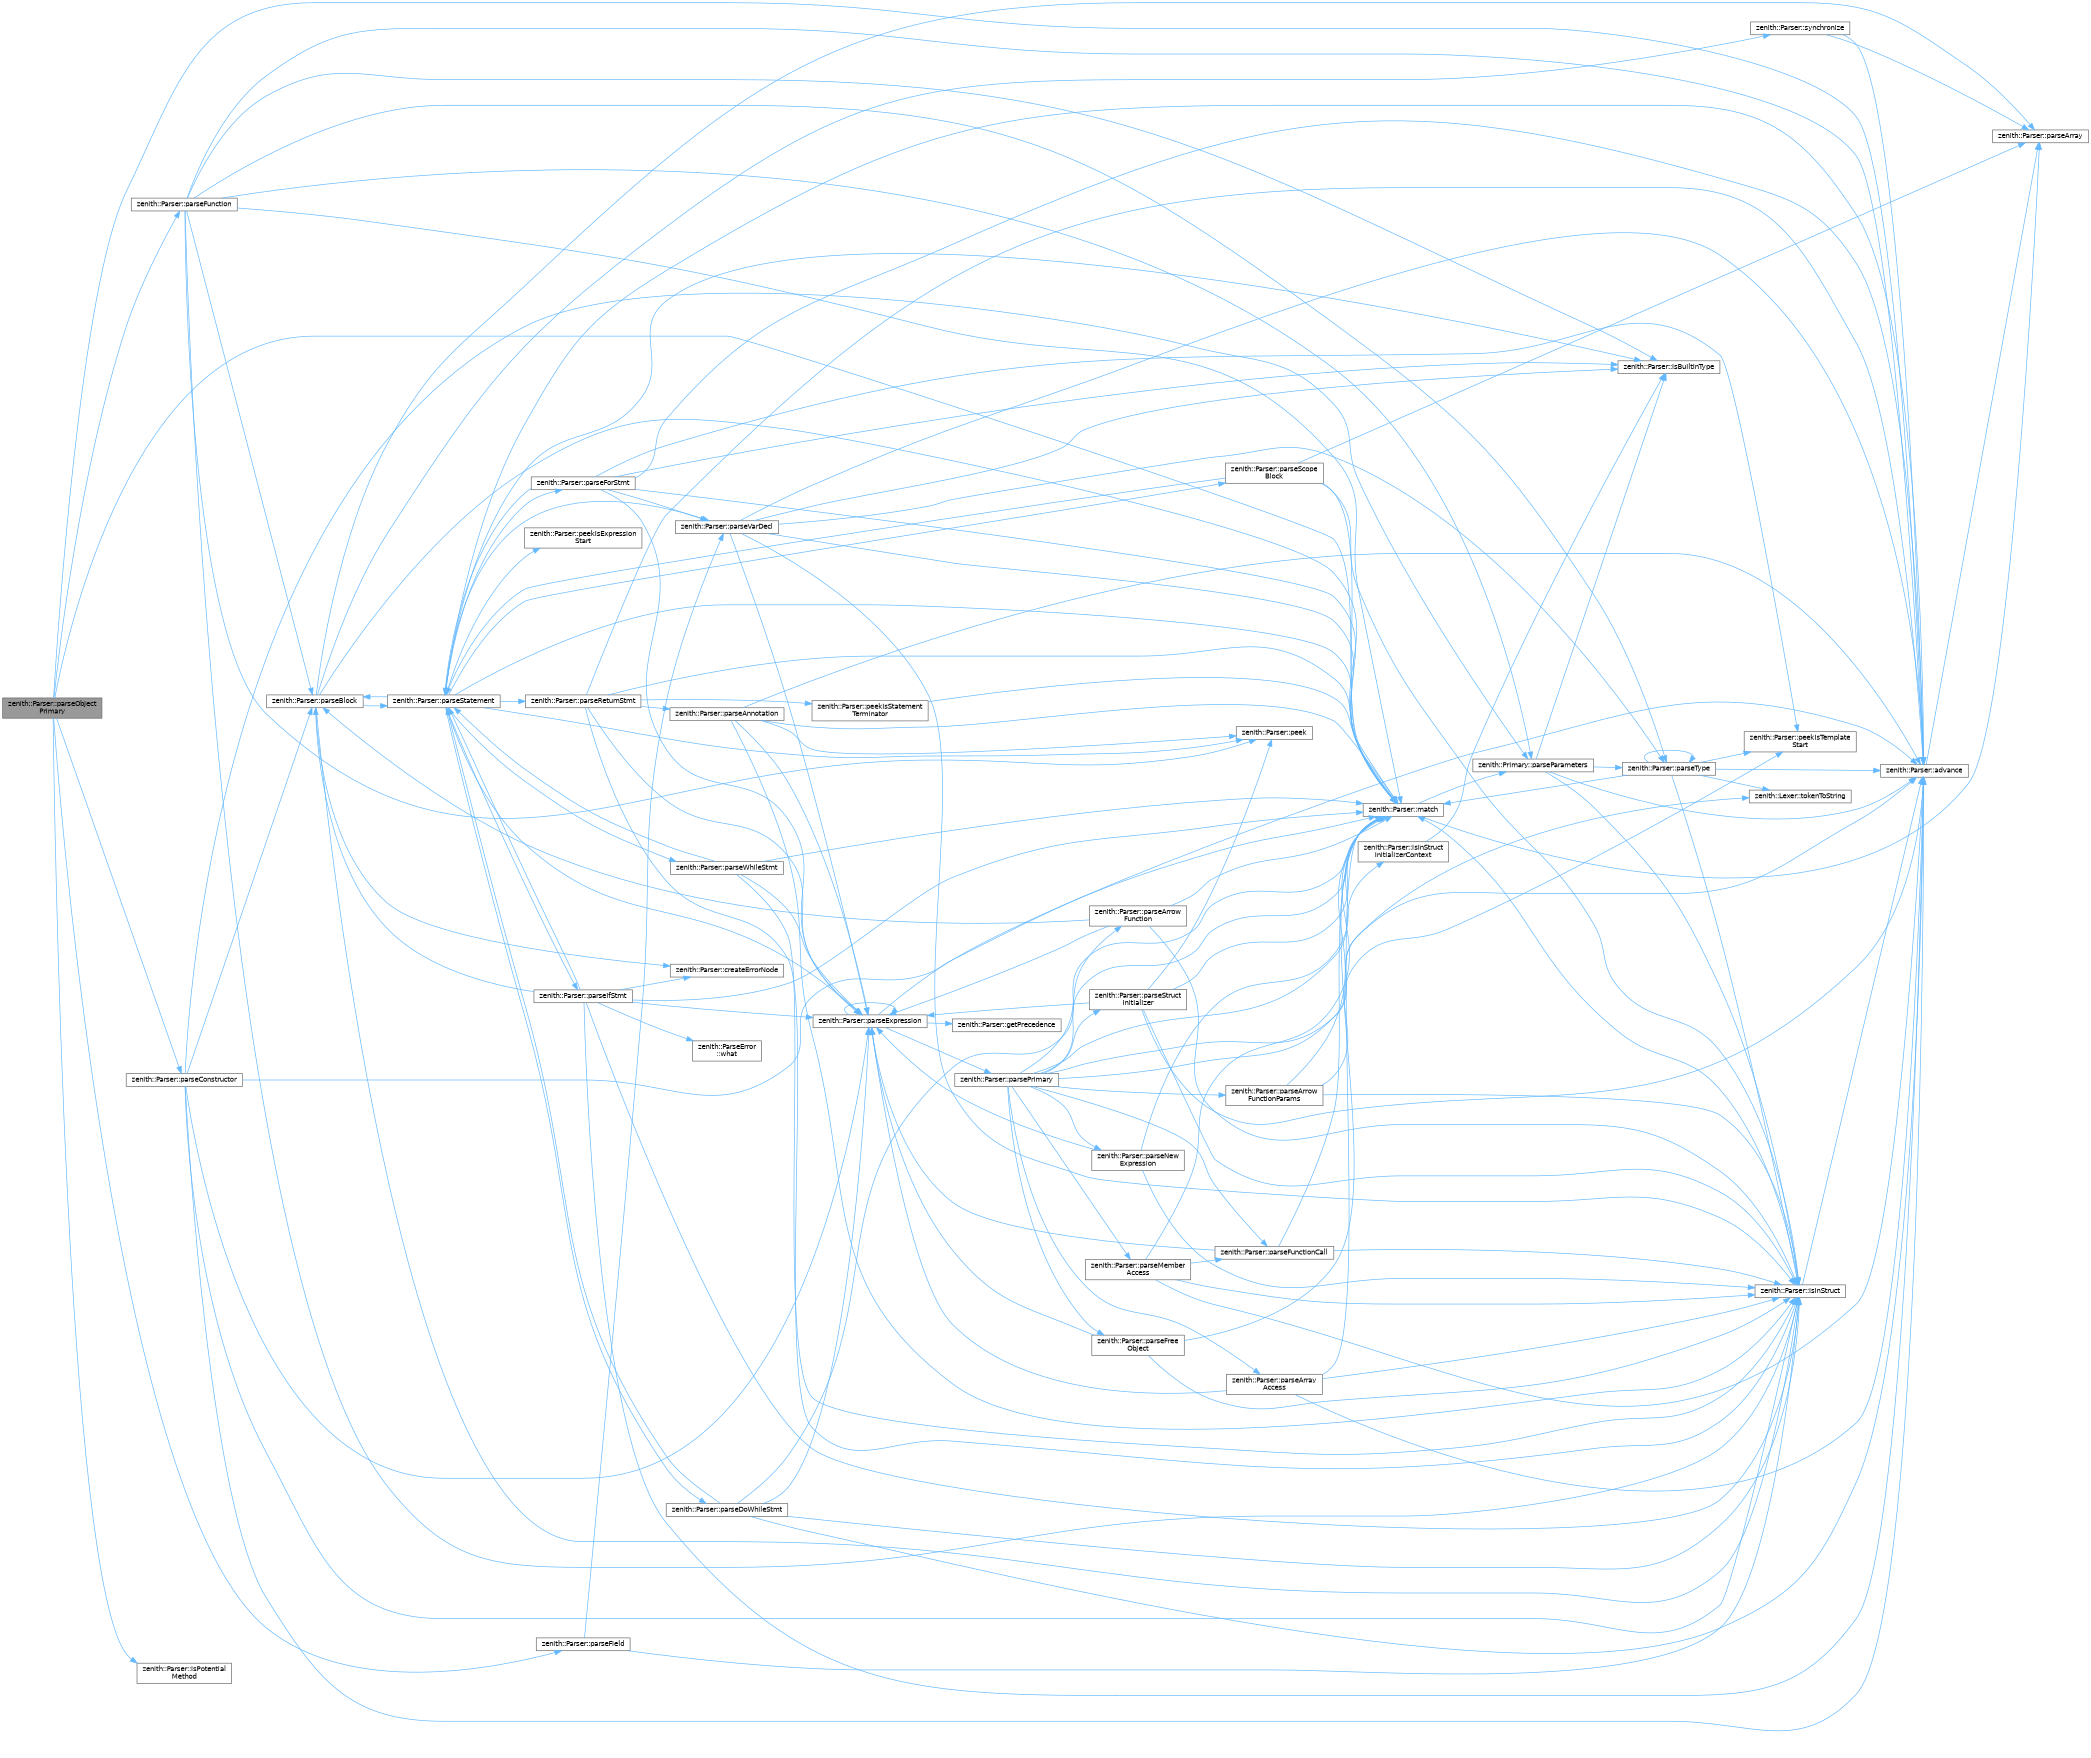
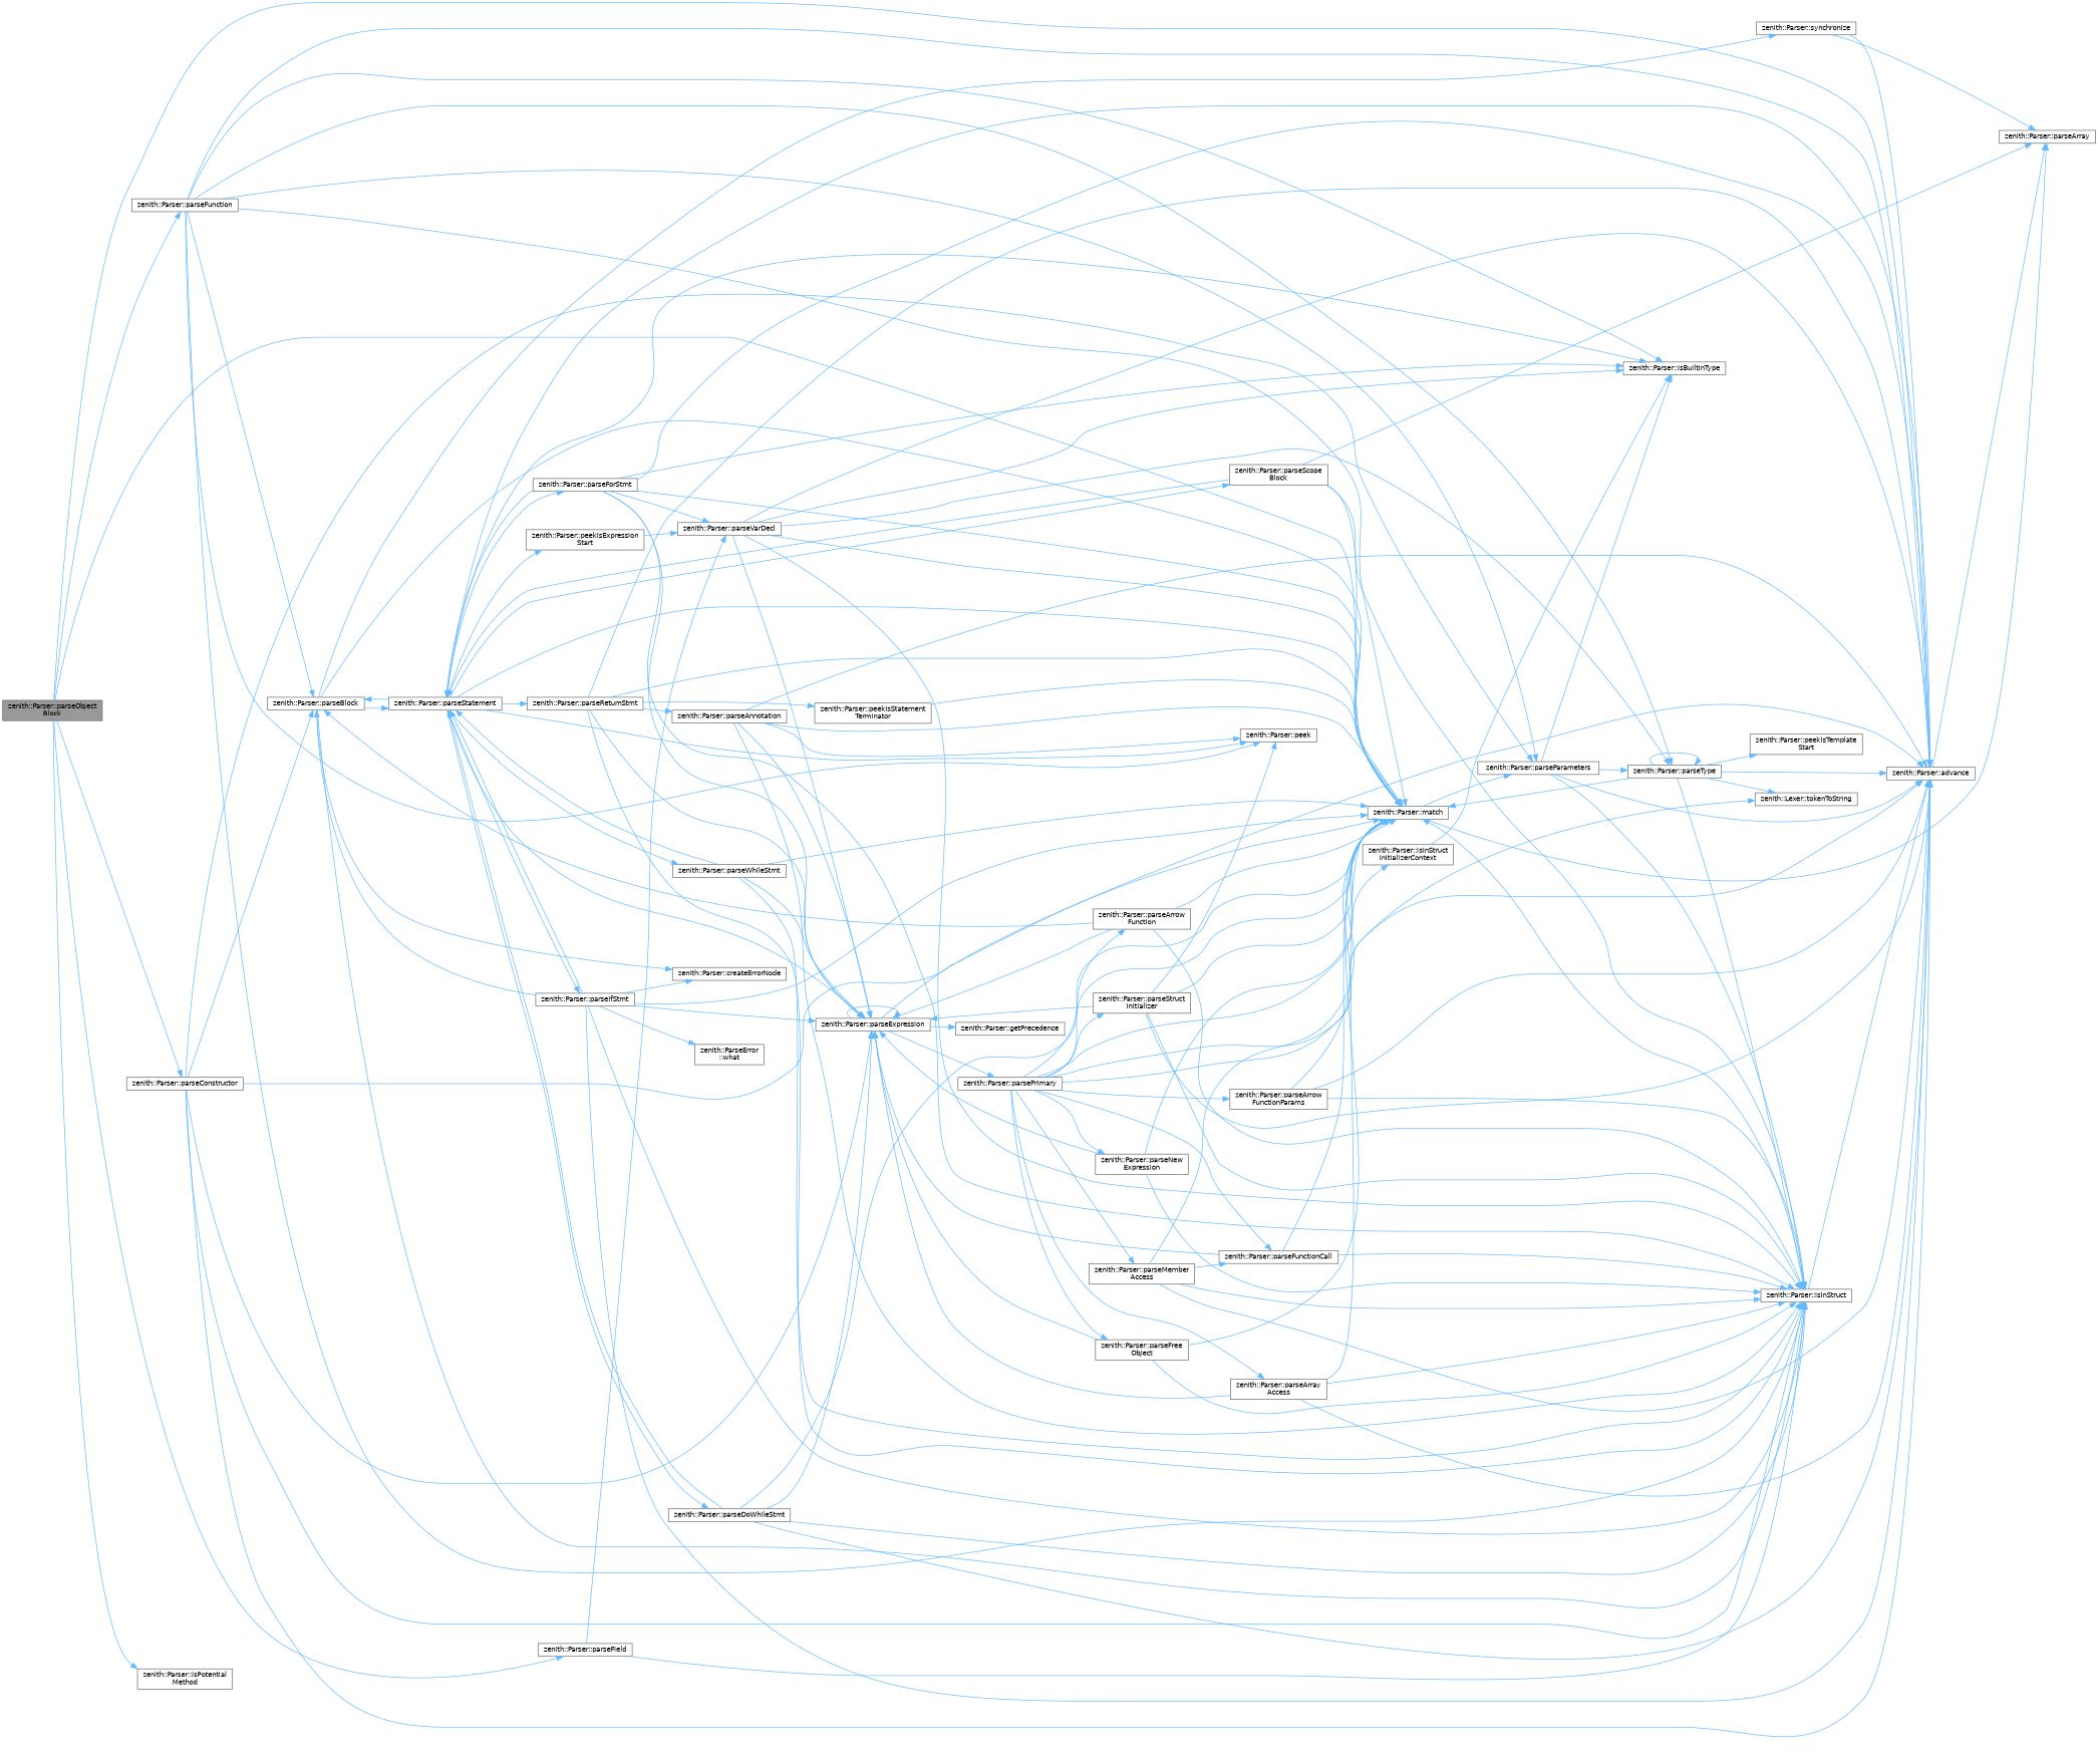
  digraph {
    fontname="DejaVu Sans"
    rankdir=LR
    node [color=grey40 fillcolor=white fontname="DejaVu Sans" fontsize=10 shape=box style=filled]
    edge [color=steelblue1 fontname="DejaVu Sans" fontsize=10 labelfontname=Helvetica labelfontsize=10 style=solid]
-   n1 [color=gray40 fillcolor=grey60 fontcolor=black height=0.2 label="zenith::Parser::parseObject\lPrimary" width=0.4]
+   n1 [color=gray40 fillcolor=grey60 fontcolor=black height=0.2 label="zenith::Parser::parseObject\lBlock" width=0.4]
    n2 [height=0.2 label="zenith::Parser::advance" width=0.4]
    n3 [height=0.2 label="zenith::Parser::isPotential\lMethod" width=0.4]
    n4 [height=0.2 label="zenith::Parser::match" width=0.4]
    n5 [height=0.2 label="zenith::Parser::parseConstructor" width=0.4]
    n6 [height=0.2 label="zenith::Parser::parseField" width=0.4]
    n7 [height=0.2 label="zenith::Parser::parseFunction" width=0.4]
    n8 [height=0.2 label="zenith::Parser::parseArray" width=0.4]
-   n9 [height=0.2 label="zenith::Primary::parseParameters" width=0.4]
+   n9 [height=0.2 label="zenith::Parser::parseParameters" width=0.4]
    n10 [height=0.2 label="zenith::Parser::isInStruct" width=0.4]
    n11 [height=0.2 label="zenith::Parser::parseBlock" width=0.4]
    n12 [height=0.2 label="zenith::Parser::parseExpression" width=0.4]
    n13 [height=0.2 label="zenith::Parser::parseVarDecl" width=0.4]
    n14 [height=0.2 label="zenith::Parser::isBuiltInType" width=0.4]
    n15 [height=0.2 label="zenith::Parser::peek" width=0.4]
    n16 [height=0.2 label="zenith::Parser::parseType" width=0.4]
    n17 [height=0.2 label="zenith::Parser::createErrorNode" width=0.4]
    n18 [height=0.2 label="zenith::Parser::parseStatement" width=0.4]
    n19 [height=0.2 label="zenith::Parser::synchronize" width=0.4]
    n20 [height=0.2 label="zenith::Parser::getPrecedence" width=0.4]
    n21 [height=0.2 label="zenith::Parser::parsePrimary" width=0.4]
    n22 [height=0.2 label="zenith::Parser::parseDoWhileStmt" width=0.4]
    n23 [height=0.2 label="zenith::Parser::parseForStmt" width=0.4]
    n24 [height=0.2 label="zenith::Parser::parseIfStmt" width=0.4]
    n25 [height=0.2 label="zenith::Parser::parseReturnStmt" width=0.4]
    n26 [height=0.2 label="zenith::Parser::parseScope\lBlock" width=0.4]
    n27 [height=0.2 label="zenith::Parser::parseWhileStmt" width=0.4]
    n28 [height=0.2 label="zenith::Parser::peekIsExpression\lStart" width=0.4]
    n29 [height=0.2 label="zenith::ParseError\l::what" width=0.4]
    n30 [height=0.2 label="zenith::Parser::parseAnnotation" width=0.4]
    n31 [height=0.2 label="zenith::Parser::peekIsStatement\lTerminator" width=0.4]
    n32 [height=0.2 label="zenith::Parser::isInStruct\lInitializerContext" width=0.4]
    n33 [height=0.2 label="zenith::Parser::parseArray\lAccess" width=0.4]
    n34 [height=0.2 label="zenith::Parser::parseArrow\lFunction" width=0.4]
    n35 [height=0.2 label="zenith::Parser::parseArrow\lFunctionParams" width=0.4]
    n36 [height=0.2 label="zenith::Parser::parseFree\lObject" width=0.4]
    n37 [height=0.2 label="zenith::Parser::parseFunctionCall" width=0.4]
    n38 [height=0.2 label="zenith::Parser::parseMember\lAccess" width=0.4]
    n39 [height=0.2 label="zenith::Parser::parseNew\lExpression" width=0.4]
    n40 [height=0.2 label="zenith::Parser::parseStruct\lInitializer" width=0.4]
    n41 [height=0.2 label="zenith::Lexer::tokenToString" width=0.4]
    n42 [height=0.2 label="zenith::Parser::peekIsTemplate\lStart" width=0.4]
    n1 -> n2
    n1 -> n3
    n1 -> n4
    n1 -> n5
    n1 -> n6
    n1 -> n7
    n2 -> n8
    n4 -> n8
    n4 -> n9
    n5 -> n2
    n5 -> n4
    n5 -> n9
    n5 -> n10
    n5 -> n11
    n5 -> n12
    n6 -> n10
    n6 -> n13
    n7 -> n2
    n7 -> n4
    n7 -> n9
    n7 -> n10
    n7 -> n11
    n7 -> n14
    n7 -> n15
    n7 -> n16
    n9 -> n2
    n9 -> n10
    n9 -> n14
    n9 -> n16
    n10 -> n2
    n10 -> n4
    n11 -> n4
-   n11 -> n8
    n11 -> n10
    n11 -> n17
    n11 -> n18
    n11 -> n19
    n12 -> n2
    n12 -> n12
    n12 -> n20
    n12 -> n21
    n13 -> n2
    n13 -> n4
    n13 -> n10
    n13 -> n12
    n13 -> n14
    n13 -> n16
    n16 -> n2
    n16 -> n4
    n16 -> n10
    n16 -> n16
    n16 -> n41
    n16 -> n42
    n18 -> n2
    n18 -> n4
    n18 -> n11
    n18 -> n12
-   n18 -> n13
+   n28 -> n13
    n18 -> n14
    n18 -> n15
    n18 -> n22
    n18 -> n23
    n18 -> n24
    n18 -> n25
    n18 -> n26
    n18 -> n27
    n18 -> n28
    n19 -> n2
    n19 -> n8
    n21 -> n2
    n21 -> n4
    n21 -> n32
    n21 -> n33
    n21 -> n34
    n21 -> n35
    n21 -> n36
    n21 -> n37
    n21 -> n38
    n21 -> n39
    n21 -> n40
    n21 -> n41
    n22 -> n2
    n22 -> n4
    n22 -> n10
    n22 -> n12
    n22 -> n18
    n23 -> n2
    n23 -> n4
-   n23 -> n42
+   n23 -> n10
    n23 -> n12
    n23 -> n13
    n23 -> n14
    n23 -> n18
    n24 -> n2
    n24 -> n4
    n24 -> n10
    n24 -> n11
    n24 -> n12
    n24 -> n17
    n24 -> n18
    n24 -> n29
    n25 -> n2
    n25 -> n4
    n25 -> n10
    n25 -> n12
    n25 -> n30
    n25 -> n31
    n26 -> n4
    n26 -> n8
    n26 -> n10
    n26 -> n18
    n27 -> n4
    n27 -> n10
    n27 -> n12
    n27 -> n18
    n30 -> n2
    n30 -> n4
    n30 -> n10
    n30 -> n12
    n30 -> n15
    n31 -> n4
    n32 -> n14
    n33 -> n2
    n33 -> n4
    n33 -> n10
    n33 -> n12
    n34 -> n4
    n34 -> n10
    n34 -> n11
    n34 -> n12
-   n35 -> n42
+   n35 -> n2
    n35 -> n4
    n35 -> n10
    n36 -> n4
    n36 -> n10
    n36 -> n12
    n37 -> n4
    n37 -> n10
    n37 -> n12
    n38 -> n2
    n38 -> n4
    n38 -> n10
    n38 -> n37
    n39 -> n4
    n39 -> n10
    n39 -> n12
    n40 -> n2
    n40 -> n4
    n40 -> n10
    n40 -> n12
    n40 -> n15
  }
